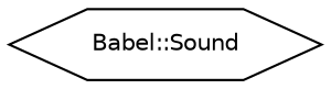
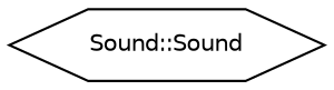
  digraph {
    rankdir=LR
-   n1 [color=black fillcolor=white fontname=Helvetica fontsize=10 height=0.2 label="Babel::Sound" shape=hexagon style=filled width=0.4]
+   n1 [color=black fillcolor=white fontname=Helvetica fontsize=10 height=0.2 label="Sound::Sound" shape=hexagon style=filled width=0.4]
  }
